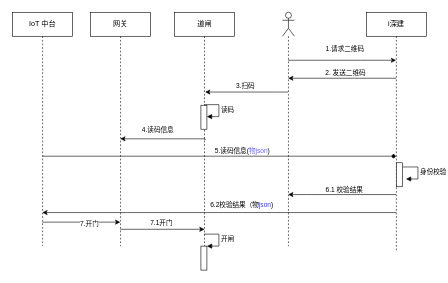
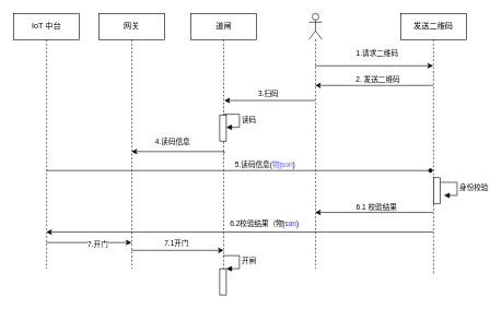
  <mxCell id="0" />
  <mxCell id="1" parent="0" />
  <mxCell id="2" style="edgeStyle=orthogonalEdgeStyle;rounded=0;orthogonalLoop=1;jettySize=auto;html=1;exitX=0.52;exitY=0.544;exitDx=0;exitDy=0;exitPerimeter=0;" parent="1" source="4" target="25" edge="1"><mxGeometry relative="1" as="geometry"><Array as="points"><mxPoint x="340" y="232" /><mxPoint x="340" y="231" /></Array></mxGeometry></mxCell>
  <mxCell id="3" value="4.读码信息" style="edgeLabel;html=1;align=center;verticalAlign=middle;resizable=0;points=[];" parent="2" vertex="1" connectable="0"><mxGeometry x="0.011" y="2" relative="1" as="geometry"><mxPoint x="-9" y="-17.9" as="offset" /></mxGeometry></mxCell>
  <mxCell id="4" value="道闸" style="html=1;points=[];perimeter=orthogonalPerimeter;shape=umlLifeline;participant=label;fontFamily=Helvetica;fontSize=12;fontColor=#000000;align=center;strokeColor=#000000;fillColor=#ffffff;recursiveResize=0;container=1;collapsible=0;" parent="1" vertex="1"><mxGeometry x="290" y="20" width="100" height="390" as="geometry" /></mxCell>
  <mxCell id="5" style="edgeStyle=orthogonalEdgeStyle;rounded=0;orthogonalLoop=1;jettySize=auto;html=1;" parent="1" source="8" target="15" edge="1"><mxGeometry relative="1" as="geometry"><Array as="points"><mxPoint x="600" y="100" /><mxPoint x="600" y="100" /></Array></mxGeometry></mxCell>
  <mxCell id="6" value="1.请求二维码" style="edgeLabel;html=1;align=center;verticalAlign=middle;resizable=0;points=[];" parent="5" vertex="1" connectable="0"><mxGeometry x="0.148" y="-5" relative="1" as="geometry"><mxPoint x="-9.5" y="-25" as="offset" /></mxGeometry></mxCell>
  <mxCell id="7" value="3.扫码" style="edgeStyle=orthogonalEdgeStyle;rounded=0;orthogonalLoop=1;jettySize=auto;html=1;" parent="1" source="8" edge="1"><mxGeometry x="0.047" y="-10" relative="1" as="geometry"><mxPoint x="341" y="153" as="targetPoint" /><Array as="points"><mxPoint x="460" y="153" /><mxPoint x="460" y="153" /></Array><mxPoint x="1" as="offset" /></mxGeometry></mxCell>
  <mxCell id="8" value="" style="shape=umlLifeline;participant=umlActor;perimeter=lifelinePerimeter;whiteSpace=wrap;html=1;container=1;collapsible=0;recursiveResize=0;verticalAlign=top;spacingTop=36;labelBackgroundColor=#ffffff;outlineConnect=0;" parent="1" vertex="1"><mxGeometry x="470" y="20" width="20" height="390" as="geometry" /></mxCell>
  <mxCell id="9" style="edgeStyle=orthogonalEdgeStyle;rounded=0;orthogonalLoop=1;jettySize=auto;html=1;" parent="1" source="15" target="8" edge="1"><mxGeometry relative="1" as="geometry"><Array as="points"><mxPoint x="590" y="130" /><mxPoint x="590" y="130" /></Array></mxGeometry></mxCell>
  <mxCell id="10" value="2. 发送二维码" style="edgeLabel;html=1;align=center;verticalAlign=middle;resizable=0;points=[];" parent="9" vertex="1" connectable="0"><mxGeometry x="-0.014" y="-1" relative="1" as="geometry"><mxPoint x="3.5" y="-9" as="offset" /></mxGeometry></mxCell>
  <mxCell id="11" style="edgeStyle=orthogonalEdgeStyle;rounded=0;orthogonalLoop=1;jettySize=auto;html=1;" parent="1" edge="1"><mxGeometry relative="1" as="geometry"><mxPoint x="659.5" y="324" as="sourcePoint" /><mxPoint x="479.5" y="324" as="targetPoint" /><Array as="points"><mxPoint x="510" y="324" /><mxPoint x="510" y="324" /></Array></mxGeometry></mxCell>
  <mxCell id="12" value="6.1 校验结果" style="edgeLabel;html=1;align=center;verticalAlign=middle;resizable=0;points=[];" parent="11" vertex="1" connectable="0"><mxGeometry x="0.661" y="-62" relative="1" as="geometry"><mxPoint x="62" y="53" as="offset" /></mxGeometry></mxCell>
  <mxCell id="13" style="edgeStyle=orthogonalEdgeStyle;rounded=0;orthogonalLoop=1;jettySize=auto;html=1;" parent="1" edge="1"><mxGeometry relative="1" as="geometry"><mxPoint x="659.5" y="354" as="sourcePoint" /><mxPoint x="69.5" y="354" as="targetPoint" /><Array as="points"><mxPoint x="210" y="354" /><mxPoint x="210" y="354" /></Array></mxGeometry></mxCell>
  <mxCell id="14" value="6.2校验结果（物&lt;font color=&quot;#3333FF&quot;&gt;json&lt;/font&gt;)" style="edgeLabel;html=1;align=center;verticalAlign=middle;resizable=0;points=[];" parent="13" vertex="1" connectable="0"><mxGeometry x="0.524" y="178" relative="1" as="geometry"><mxPoint x="191.5" y="-192" as="offset" /></mxGeometry></mxCell>
- <mxCell id="15" value="i深建" style="shape=umlLifeline;perimeter=lifelinePerimeter;whiteSpace=wrap;html=1;container=1;collapsible=0;recursiveResize=0;outlineConnect=0;" parent="1" vertex="1"><mxGeometry x="610" y="20" width="100" height="400" as="geometry" /></mxCell>
+ <mxCell id="15" value="发送二维码" style="shape=umlLifeline;perimeter=lifelinePerimeter;whiteSpace=wrap;html=1;container=1;collapsible=0;recursiveResize=0;outlineConnect=0;" parent="1" vertex="1"><mxGeometry x="610" y="20" width="100" height="400" as="geometry" /></mxCell>
  <mxCell id="16" value="" style="html=1;points=[];perimeter=orthogonalPerimeter;" parent="15" vertex="1"><mxGeometry x="50" y="251" width="10" height="40" as="geometry" /></mxCell>
  <mxCell id="17" value="身份校验" style="edgeStyle=orthogonalEdgeStyle;html=1;align=left;spacingLeft=2;endArrow=block;rounded=0;entryX=1;entryY=0;" parent="15" edge="1"><mxGeometry relative="1" as="geometry"><mxPoint x="61" y="258" as="sourcePoint" /><Array as="points"><mxPoint x="86" y="258" /><mxPoint x="86" y="278" /></Array><mxPoint x="66" y="278" as="targetPoint" /></mxGeometry></mxCell>
  <mxCell id="18" style="edgeStyle=orthogonalEdgeStyle;rounded=0;orthogonalLoop=1;jettySize=auto;html=1;endArrow=diamond;" parent="1" source="22" target="15" edge="1"><mxGeometry relative="1" as="geometry"><Array as="points"><mxPoint x="360" y="260" /><mxPoint x="360" y="260" /></Array></mxGeometry></mxCell>
  <mxCell id="19" value="5.读码信息(&lt;font color=&quot;#6666FF&quot;&gt;物json&lt;/font&gt;)" style="edgeLabel;html=1;align=center;verticalAlign=middle;resizable=0;points=[];" parent="18" vertex="1" connectable="0"><mxGeometry x="0.127" y="1" relative="1" as="geometry"><mxPoint x="1" y="-9" as="offset" /></mxGeometry></mxCell>
  <mxCell id="20" style="edgeStyle=orthogonalEdgeStyle;rounded=0;orthogonalLoop=1;jettySize=auto;html=1;" parent="1" edge="1"><mxGeometry relative="1" as="geometry"><mxPoint x="69.5" y="370" as="sourcePoint" /><mxPoint x="199.5" y="370" as="targetPoint" /><Array as="points"><mxPoint x="150" y="370" /><mxPoint x="150" y="370" /></Array></mxGeometry></mxCell>
  <mxCell id="21" value="7.开门" style="edgeLabel;html=1;align=center;verticalAlign=middle;resizable=0;points=[];" parent="20" vertex="1" connectable="0"><mxGeometry x="0.2" y="-2" relative="1" as="geometry"><mxPoint as="offset" /></mxGeometry></mxCell>
  <mxCell id="22" value="IoT 中台" style="shape=umlLifeline;perimeter=lifelinePerimeter;whiteSpace=wrap;html=1;container=1;collapsible=0;recursiveResize=0;outlineConnect=0;" parent="1" vertex="1"><mxGeometry x="20" y="20" width="100" height="390" as="geometry" /></mxCell>
  <mxCell id="23" style="edgeStyle=orthogonalEdgeStyle;rounded=0;orthogonalLoop=1;jettySize=auto;html=1;entryX=0.5;entryY=0.928;entryDx=0;entryDy=0;entryPerimeter=0;" parent="1" source="25" target="4" edge="1"><mxGeometry relative="1" as="geometry"><Array as="points"><mxPoint x="230" y="382" /><mxPoint x="230" y="382" /></Array></mxGeometry></mxCell>
  <mxCell id="24" value="7.1开门" style="edgeLabel;html=1;align=center;verticalAlign=middle;resizable=0;points=[];" parent="23" vertex="1" connectable="0"><mxGeometry x="-0.153" relative="1" as="geometry"><mxPoint x="8" y="-11" as="offset" /></mxGeometry></mxCell>
  <mxCell id="25" value="网关" style="shape=umlLifeline;perimeter=lifelinePerimeter;whiteSpace=wrap;html=1;container=1;collapsible=0;recursiveResize=0;outlineConnect=0;" parent="1" vertex="1"><mxGeometry x="150" y="20" width="100" height="390" as="geometry" /></mxCell>
  <mxCell id="26" value="" style="html=1;points=[];perimeter=orthogonalPerimeter;" parent="1" vertex="1"><mxGeometry x="334" y="175" width="10" height="40" as="geometry" /></mxCell>
  <mxCell id="27" value="读码" style="edgeStyle=orthogonalEdgeStyle;html=1;align=left;spacingLeft=2;endArrow=block;rounded=0;entryX=1;entryY=0;" parent="1" edge="1"><mxGeometry relative="1" as="geometry"><mxPoint x="339" y="174" as="sourcePoint" /><Array as="points"><mxPoint x="364" y="174" /></Array><mxPoint x="344" y="194" as="targetPoint" /></mxGeometry></mxCell>
  <mxCell id="28" value="" style="html=1;points=[];perimeter=orthogonalPerimeter;" parent="1" vertex="1"><mxGeometry x="334" y="410" width="10" height="40" as="geometry" /></mxCell>
  <mxCell id="29" value="开闸" style="edgeStyle=orthogonalEdgeStyle;html=1;align=left;spacingLeft=2;endArrow=block;rounded=0;entryX=1;entryY=0;" parent="1" target="28" edge="1"><mxGeometry relative="1" as="geometry"><mxPoint x="339" y="390" as="sourcePoint" /><Array as="points"><mxPoint x="364" y="390" /></Array></mxGeometry></mxCell>
